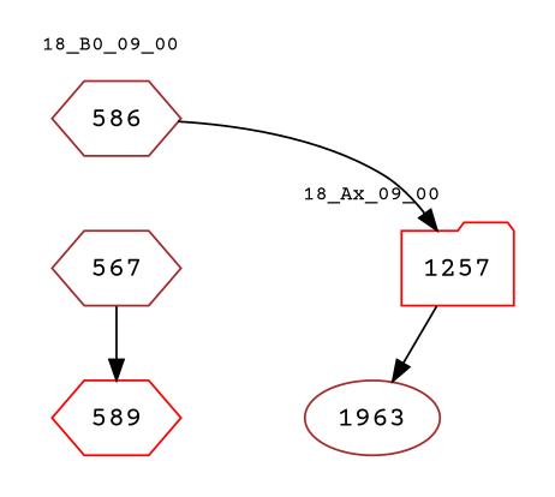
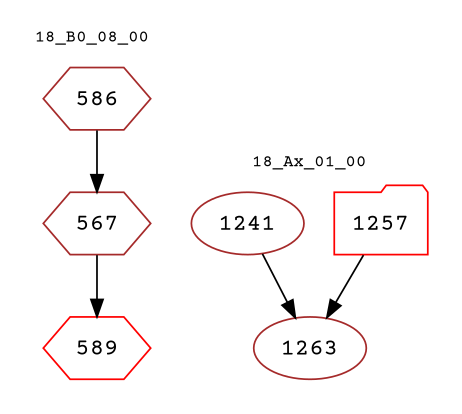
  digraph {
    fontname="Courier Prime"
    node [color=brown fontname="Courier Prime" shape=hexagon]
    edge [color=black fontname="Courier Prime"]
    n1 [color=red label=1257 shape=folder]
-   n3 [label=1963 shape=ellipse]
+   n2 [label=1241 shape=ellipse]
+   n3 [label=1263 shape=ellipse]
    n4 [label=586]
    n5 [label=567]
    n6 [color=red label=589]
    subgraph cluster_1 {
      color=white
      fontsize=10
-     label="18_Ax_09_00"
+     label="18_Ax_01_00"
      n1
+     n2
      n3
    }
    subgraph cluster_2 {
      color=white
      fontsize=10
-     label="18_B0_09_00"
+     label="18_B0_08_00"
      n4
      n5
      n6
    }
    n1 -> n3
-   n4 -> n1
+   n2 -> n3
+   n4 -> n5
    n5 -> n6
  }
